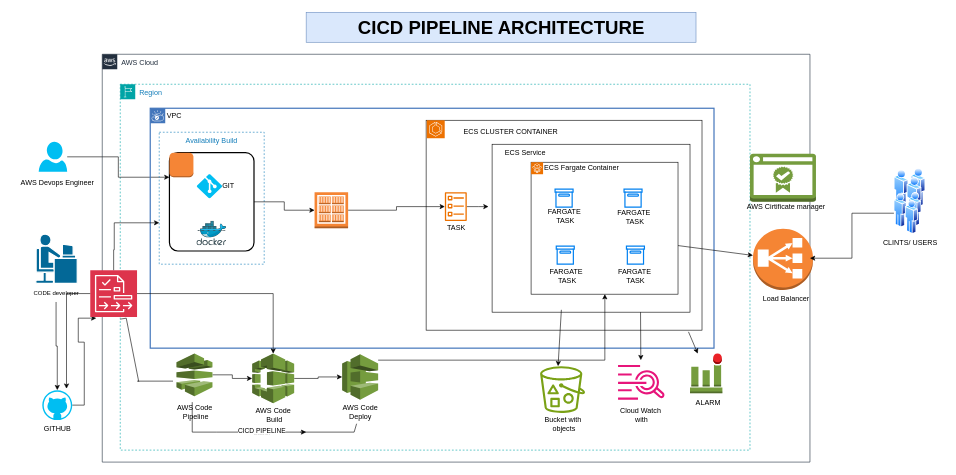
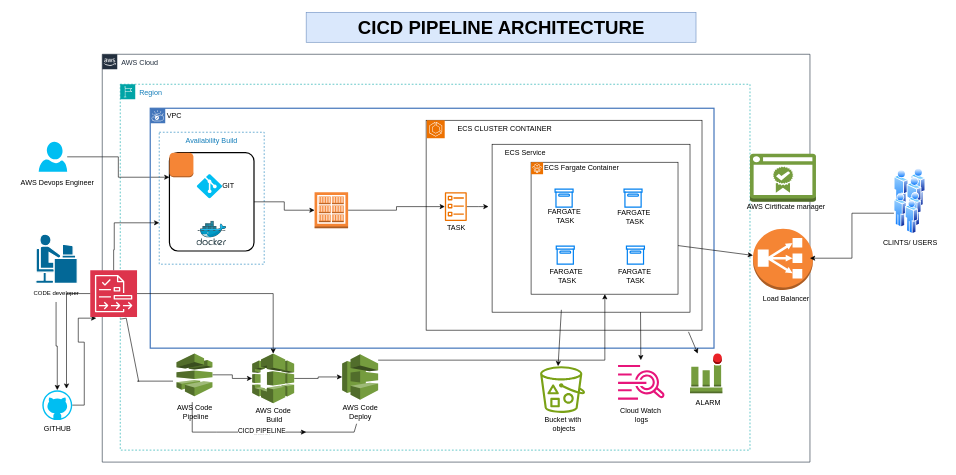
  <mxCell id="0" />
  <mxCell id="1" parent="0" />
  <mxCell id="2" value="Region" style="points=[[0,0],[0.25,0],[0.5,0],[0.75,0],[1,0],[1,0.25],[1,0.5],[1,0.75],[1,1],[0.75,1],[0.5,1],[0.25,1],[0,1],[0,0.75],[0,0.5],[0,0.25]];outlineConnect=0;gradientColor=none;html=1;whiteSpace=wrap;fontSize=12;fontStyle=0;container=1;pointerEvents=0;collapsible=0;recursiveResize=0;shape=mxgraph.aws4.group;grIcon=mxgraph.aws4.group_region;strokeColor=#00A4A6;fillColor=none;verticalAlign=top;align=left;spacingLeft=30;fontColor=#147EBA;dashed=1;" vertex="1" parent="1"><mxGeometry x="200" y="140" width="1050" height="610" as="geometry" /></mxCell>
  <mxCell id="3" value="" style="edgeStyle=orthogonalEdgeStyle;rounded=0;orthogonalLoop=1;jettySize=auto;html=1;" edge="1" parent="2" source="4" target="7"><mxGeometry relative="1" as="geometry" /></mxCell>
  <mxCell id="4" value="" style="outlineConnect=0;dashed=0;verticalLabelPosition=bottom;verticalAlign=top;align=center;html=1;shape=mxgraph.aws3.codepipeline;fillColor=#759C3E;gradientColor=none;" vertex="1" parent="2"><mxGeometry x="93.75" y="449" width="60" height="71" as="geometry" /></mxCell>
  <mxCell id="5" value="AWS Code&lt;div&gt;&amp;nbsp;Pipeline&lt;/div&gt;" style="text;html=1;align=center;verticalAlign=middle;resizable=0;points=[];autosize=1;strokeColor=none;fillColor=none;" vertex="1" parent="2"><mxGeometry x="83.75" y="526" width="80" height="40" as="geometry" /></mxCell>
  <mxCell id="6" value="" style="edgeStyle=orthogonalEdgeStyle;rounded=0;orthogonalLoop=1;jettySize=auto;html=1;" edge="1" parent="2" source="7" target="9"><mxGeometry relative="1" as="geometry" /></mxCell>
  <mxCell id="7" value="" style="outlineConnect=0;dashed=0;verticalLabelPosition=bottom;verticalAlign=top;align=center;html=1;shape=mxgraph.aws3.codebuild;fillColor=#759C3E;gradientColor=none;" vertex="1" parent="2"><mxGeometry x="220" y="449" width="70" height="83" as="geometry" /></mxCell>
  <mxCell id="8" value="AWS Code&lt;div&gt;&amp;nbsp;Build&lt;/div&gt;" style="text;html=1;align=center;verticalAlign=middle;resizable=0;points=[];autosize=1;strokeColor=none;fillColor=none;" vertex="1" parent="2"><mxGeometry x="215" y="532" width="80" height="40" as="geometry" /></mxCell>
  <mxCell id="9" value="" style="outlineConnect=0;dashed=0;verticalLabelPosition=bottom;verticalAlign=top;align=center;html=1;shape=mxgraph.aws3.codedeploy;fillColor=#759C3E;gradientColor=none;" vertex="1" parent="2"><mxGeometry x="370" y="450" width="60" height="76" as="geometry" /></mxCell>
  <mxCell id="10" value="AWS Code&lt;div&gt;Deploy&lt;/div&gt;" style="text;html=1;align=center;verticalAlign=middle;resizable=0;points=[];autosize=1;strokeColor=none;fillColor=none;" vertex="1" parent="2"><mxGeometry x="360" y="526" width="80" height="40" as="geometry" /></mxCell>
  <mxCell id="11" value="" style="sketch=0;outlineConnect=0;fontColor=#232F3E;gradientColor=none;fillColor=#7AA116;strokeColor=none;dashed=0;verticalLabelPosition=bottom;verticalAlign=top;align=center;html=1;fontSize=12;fontStyle=0;aspect=fixed;pointerEvents=1;shape=mxgraph.aws4.bucket_with_objects;" vertex="1" parent="2"><mxGeometry x="700" y="470" width="75" height="78" as="geometry" /></mxCell>
  <mxCell id="12" value="Bucket with&lt;div&gt;&amp;nbsp;objects&lt;/div&gt;" style="text;html=1;align=center;verticalAlign=middle;resizable=0;points=[];autosize=1;strokeColor=none;fillColor=none;" vertex="1" parent="2"><mxGeometry x="697.5" y="546" width="80" height="40" as="geometry" /></mxCell>
  <mxCell id="13" value="" style="sketch=0;outlineConnect=0;fontColor=#232F3E;gradientColor=none;fillColor=#E7157B;strokeColor=none;dashed=0;verticalLabelPosition=bottom;verticalAlign=top;align=center;html=1;fontSize=12;fontStyle=0;aspect=fixed;pointerEvents=1;shape=mxgraph.aws4.cloudwatch_logs;" vertex="1" parent="2"><mxGeometry x="830" y="468" width="78" height="58" as="geometry" /></mxCell>
- <mxCell id="14" value="Cloud Watch&amp;nbsp;&lt;div&gt;with&lt;/div&gt;" style="text;html=1;align=center;verticalAlign=middle;resizable=0;points=[];autosize=1;strokeColor=none;fillColor=none;" vertex="1" parent="2"><mxGeometry x="819" y="532" width="100" height="40" as="geometry" /></mxCell>
+ <mxCell id="14" value="Cloud Watch&amp;nbsp;&lt;div&gt;logs&lt;/div&gt;" style="text;html=1;align=center;verticalAlign=middle;resizable=0;points=[];autosize=1;strokeColor=none;fillColor=none;" vertex="1" parent="2"><mxGeometry x="819" y="532" width="100" height="40" as="geometry" /></mxCell>
  <mxCell id="15" value="" style="outlineConnect=0;dashed=0;verticalLabelPosition=bottom;verticalAlign=top;align=center;html=1;shape=mxgraph.aws3.alarm;fillColor=#759C3E;gradientColor=none;" vertex="1" parent="2"><mxGeometry x="950" y="449" width="54" height="66" as="geometry" /></mxCell>
  <mxCell id="16" value="ALARM" style="text;html=1;align=center;verticalAlign=middle;resizable=0;points=[];autosize=1;strokeColor=none;fillColor=none;" vertex="1" parent="2"><mxGeometry x="950" y="516" width="60" height="30" as="geometry" /></mxCell>
  <mxCell id="17" value="" style="edgeStyle=orthogonalEdgeStyle;rounded=0;orthogonalLoop=1;jettySize=auto;html=1;entryX=0;entryY=0.25;entryDx=0;entryDy=0;" edge="1" parent="1" source="18" target="52"><mxGeometry relative="1" as="geometry" /></mxCell>
  <mxCell id="18" value="" style="verticalLabelPosition=bottom;html=1;verticalAlign=top;align=center;strokeColor=none;fillColor=#00BEF2;shape=mxgraph.azure.user;" vertex="1" parent="1"><mxGeometry x="64" y="236" width="47.5" height="50" as="geometry" /></mxCell>
  <mxCell id="19" value="AWS Devops Engineer" style="text;html=1;align=center;verticalAlign=middle;resizable=0;points=[];autosize=1;strokeColor=none;fillColor=none;perimeterSpacing=1;" vertex="1" parent="1"><mxGeometry x="20" y="290" width="150" height="30" as="geometry" /></mxCell>
  <mxCell id="20" value="" style="shape=mxgraph.cisco.people.androgenous_person;html=1;pointerEvents=1;dashed=0;fillColor=#036897;strokeColor=#ffffff;strokeWidth=2;verticalLabelPosition=bottom;verticalAlign=top;align=center;outlineConnect=0;" vertex="1" parent="1"><mxGeometry x="59.25" y="390" width="69" height="82" as="geometry" /></mxCell>
  <mxCell id="21" value="" style="edgeStyle=orthogonalEdgeStyle;rounded=0;orthogonalLoop=1;jettySize=auto;html=1;entryX=0.5;entryY=0;entryDx=0;entryDy=0;entryPerimeter=0;" edge="1" parent="1" source="22" target="24"><mxGeometry relative="1" as="geometry"><mxPoint x="93" y="583" as="targetPoint" /></mxGeometry></mxCell>
  <mxCell id="22" value="&lt;font size=&quot;1&quot;&gt;CODE developer&lt;/font&gt;" style="text;html=1;align=center;verticalAlign=middle;resizable=0;points=[];autosize=1;strokeColor=none;fillColor=none;" vertex="1" parent="1"><mxGeometry x="43" y="473" width="100" height="30" as="geometry" /></mxCell>
  <mxCell id="23" value="" style="edgeStyle=orthogonalEdgeStyle;rounded=0;orthogonalLoop=1;jettySize=auto;html=1;" edge="1" parent="1" source="24"><mxGeometry relative="1" as="geometry"><mxPoint x="160" y="530" as="targetPoint" /><Array as="points"><mxPoint x="140" y="675" /><mxPoint x="140" y="570" /><mxPoint x="130" y="570" /><mxPoint x="130" y="530" /><mxPoint x="150" y="530" /></Array></mxGeometry></mxCell>
  <mxCell id="24" value="" style="verticalLabelPosition=bottom;html=1;verticalAlign=top;align=center;strokeColor=none;fillColor=#00BEF2;shape=mxgraph.azure.github_code;pointerEvents=1;" vertex="1" parent="1"><mxGeometry x="70" y="650" width="50" height="50" as="geometry" /></mxCell>
  <mxCell id="25" value="GITHUB" style="text;html=1;align=center;verticalAlign=middle;resizable=0;points=[];autosize=1;strokeColor=none;fillColor=none;" vertex="1" parent="1"><mxGeometry x="60" y="700" width="70" height="30" as="geometry" /></mxCell>
  <mxCell id="26" value="AWS Cloud" style="points=[[0,0],[0.25,0],[0.5,0],[0.75,0],[1,0],[1,0.25],[1,0.5],[1,0.75],[1,1],[0.75,1],[0.5,1],[0.25,1],[0,1],[0,0.75],[0,0.5],[0,0.25]];outlineConnect=0;gradientColor=none;html=1;whiteSpace=wrap;fontSize=12;fontStyle=0;container=1;pointerEvents=0;collapsible=0;recursiveResize=0;shape=mxgraph.aws4.group;grIcon=mxgraph.aws4.group_aws_cloud_alt;strokeColor=#232F3E;fillColor=none;verticalAlign=top;align=left;spacingLeft=30;fontColor=#232F3E;dashed=0;" vertex="1" parent="1"><mxGeometry x="170" y="90" width="1180" height="680" as="geometry" /></mxCell>
  <mxCell id="27" value="" style="sketch=0;points=[[0,0,0],[0.25,0,0],[0.5,0,0],[0.75,0,0],[1,0,0],[0,1,0],[0.25,1,0],[0.5,1,0],[0.75,1,0],[1,1,0],[0,0.25,0],[0,0.5,0],[0,0.75,0],[1,0.25,0],[1,0.5,0],[1,0.75,0]];outlineConnect=0;fontColor=#232F3E;fillColor=#DD344C;strokeColor=#ffffff;dashed=0;verticalLabelPosition=bottom;verticalAlign=top;align=center;html=1;fontSize=12;fontStyle=0;aspect=fixed;shape=mxgraph.aws4.resourceIcon;resIcon=mxgraph.aws4.audit_manager;" vertex="1" parent="26"><mxGeometry x="-20" y="360" width="78" height="78" as="geometry" /></mxCell>
  <mxCell id="28" value="" style="outlineConnect=0;dashed=0;verticalLabelPosition=bottom;verticalAlign=top;align=center;html=1;shape=mxgraph.aws3.classic_load_balancer;fillColor=#F58534;gradientColor=none;aspect=fixed;" vertex="1" parent="26"><mxGeometry x="1085" y="291" width="100" height="102" as="geometry" /></mxCell>
  <mxCell id="29" value="" style="outlineConnect=0;dashed=0;verticalLabelPosition=bottom;verticalAlign=top;align=center;html=1;shape=mxgraph.aws3.certificate_manager_2;fillColor=#759C3E;gradientColor=none;" vertex="1" parent="26"><mxGeometry x="1080" y="166" width="110" height="80" as="geometry" /></mxCell>
  <mxCell id="30" value="Load Balancer" style="text;html=1;align=center;verticalAlign=middle;resizable=0;points=[];autosize=1;strokeColor=none;fillColor=none;" vertex="1" parent="26"><mxGeometry x="1090" y="393" width="100" height="30" as="geometry" /></mxCell>
  <mxCell id="31" value="AWS Cirtificate manager" style="text;html=1;align=center;verticalAlign=middle;resizable=0;points=[];autosize=1;strokeColor=none;fillColor=none;" vertex="1" parent="26"><mxGeometry x="1065" y="240" width="150" height="30" as="geometry" /></mxCell>
  <mxCell id="32" value="" style="line;strokeWidth=1;rotatable=0;dashed=0;labelPosition=right;align=left;verticalAlign=middle;spacingTop=0;spacingLeft=6;points=[];portConstraint=eastwest;" vertex="1" parent="26"><mxGeometry x="58" y="540" width="60" height="10" as="geometry" /></mxCell>
  <mxCell id="33" value="" style="endArrow=classic;html=1;rounded=0;" edge="1" parent="26"><mxGeometry relative="1" as="geometry"><mxPoint x="190" y="630" as="sourcePoint" /><mxPoint x="340" y="630" as="targetPoint" /></mxGeometry></mxCell>
  <mxCell id="34" value="Label" style="edgeLabel;resizable=0;html=1;;align=center;verticalAlign=middle;" connectable="0" vertex="1" parent="33"><mxGeometry relative="1" as="geometry" /></mxCell>
  <mxCell id="35" value="CICD PIPELINE" style="edgeLabel;html=1;align=center;verticalAlign=middle;resizable=0;points=[];" vertex="1" connectable="0" parent="33"><mxGeometry x="0.011" y="3" relative="1" as="geometry"><mxPoint x="-1" as="offset" /></mxGeometry></mxCell>
  <mxCell id="36" value="VPC" style="shape=mxgraph.ibm.box;prType=vpc;fontStyle=0;verticalAlign=top;align=left;spacingLeft=32;spacingTop=4;fillColor=none;rounded=0;whiteSpace=wrap;html=1;strokeColor=#4376BB;strokeWidth=2;dashed=0;container=1;spacing=-4;collapsible=0;expand=0;recursiveResize=0;" vertex="1" parent="1"><mxGeometry x="250" y="180" width="940" height="400" as="geometry" /></mxCell>
  <mxCell id="37" value="Availability Build" style="fillColor=none;strokeColor=#147EBA;dashed=1;verticalAlign=top;fontStyle=0;fontColor=#147EBA;whiteSpace=wrap;html=1;" vertex="1" parent="36"><mxGeometry x="15" y="40" width="175" height="220" as="geometry" /></mxCell>
  <mxCell id="38" value="" style="rounded=0;whiteSpace=wrap;html=1;" vertex="1" parent="36"><mxGeometry x="460" y="20" width="460" height="350" as="geometry" /></mxCell>
- <mxCell id="39" value="ECS CLUSTER CONTAINER" style="text;html=1;align=center;verticalAlign=middle;resizable=0;points=[];autosize=1;strokeColor=none;fillColor=none;" vertex="1" parent="36"><mxGeometry x="511" y="24" width="180" height="30" as="geometry" /></mxCell>
+ <mxCell id="39" value="ECS CLUSTER CONTAINER" style="text;html=1;align=center;verticalAlign=middle;resizable=0;points=[];autosize=1;strokeColor=none;fillColor=none;" vertex="1" parent="36"><mxGeometry x="501" y="19" width="180" height="30" as="geometry" /></mxCell>
  <mxCell id="40" value="" style="rounded=0;whiteSpace=wrap;html=1;" vertex="1" parent="36"><mxGeometry x="570" y="60" width="330" height="280" as="geometry" /></mxCell>
  <mxCell id="41" value="ECS Service" style="text;html=1;align=center;verticalAlign=middle;resizable=0;points=[];autosize=1;strokeColor=none;fillColor=none;" vertex="1" parent="36"><mxGeometry x="580" y="60" width="90" height="30" as="geometry" /></mxCell>
  <mxCell id="42" value="" style="rounded=0;whiteSpace=wrap;html=1;" vertex="1" parent="36"><mxGeometry x="635" y="90" width="245" height="220" as="geometry" /></mxCell>
  <mxCell id="43" value="" style="sketch=0;points=[[0,0,0],[0.25,0,0],[0.5,0,0],[0.75,0,0],[1,0,0],[0,1,0],[0.25,1,0],[0.5,1,0],[0.75,1,0],[1,1,0],[0,0.25,0],[0,0.5,0],[0,0.75,0],[1,0.25,0],[1,0.5,0],[1,0.75,0]];outlineConnect=0;fontColor=#232F3E;fillColor=#ED7100;strokeColor=#ffffff;dashed=0;verticalLabelPosition=bottom;verticalAlign=top;align=center;html=1;fontSize=12;fontStyle=0;aspect=fixed;shape=mxgraph.aws4.resourceIcon;resIcon=mxgraph.aws4.ecs;" vertex="1" parent="36"><mxGeometry x="461" y="20" width="30" height="30" as="geometry" /></mxCell>
  <mxCell id="44" value="" style="sketch=0;points=[[0,0,0],[0.25,0,0],[0.5,0,0],[0.75,0,0],[1,0,0],[0,1,0],[0.25,1,0],[0.5,1,0],[0.75,1,0],[1,1,0],[0,0.25,0],[0,0.5,0],[0,0.75,0],[1,0.25,0],[1,0.5,0],[1,0.75,0]];outlineConnect=0;fontColor=#232F3E;fillColor=#ED7100;strokeColor=#ffffff;dashed=0;verticalLabelPosition=bottom;verticalAlign=top;align=center;html=1;fontSize=12;fontStyle=0;aspect=fixed;shape=mxgraph.aws4.resourceIcon;resIcon=mxgraph.aws4.fargate;" vertex="1" parent="36"><mxGeometry x="635" y="90" width="20" height="20" as="geometry" /></mxCell>
  <mxCell id="45" value="ECS&amp;nbsp;&lt;span style=&quot;background-color: transparent; color: light-dark(rgb(0, 0, 0), rgb(255, 255, 255));&quot;&gt;Fargate Container&lt;/span&gt;" style="text;html=1;align=center;verticalAlign=middle;resizable=0;points=[];autosize=1;strokeColor=none;fillColor=none;" vertex="1" parent="36"><mxGeometry x="644" y="85" width="150" height="30" as="geometry" /></mxCell>
  <mxCell id="46" value="" style="outlineConnect=0;dashed=0;verticalLabelPosition=bottom;verticalAlign=top;align=center;html=1;shape=mxgraph.aws3.ecr_registry;fillColor=#F58534;gradientColor=none;" vertex="1" parent="36"><mxGeometry x="274" y="140" width="56" height="60" as="geometry" /></mxCell>
  <mxCell id="47" value="" style="edgeStyle=orthogonalEdgeStyle;rounded=0;orthogonalLoop=1;jettySize=auto;html=1;" edge="1" parent="36" source="48"><mxGeometry relative="1" as="geometry"><mxPoint x="564" y="164" as="targetPoint" /></mxGeometry></mxCell>
  <mxCell id="48" value="" style="sketch=0;outlineConnect=0;fontColor=#232F3E;gradientColor=none;fillColor=#ED7100;strokeColor=none;dashed=0;verticalLabelPosition=bottom;verticalAlign=top;align=center;html=1;fontSize=12;fontStyle=0;aspect=fixed;pointerEvents=1;shape=mxgraph.aws4.ecs_task;" vertex="1" parent="36"><mxGeometry x="491" y="140" width="37" height="48" as="geometry" /></mxCell>
  <mxCell id="49" value="TASK" style="text;html=1;align=center;verticalAlign=middle;resizable=0;points=[];autosize=1;strokeColor=none;fillColor=none;" vertex="1" parent="36"><mxGeometry x="484.5" y="184" width="50" height="30" as="geometry" /></mxCell>
  <mxCell id="50" value="" style="edgeStyle=orthogonalEdgeStyle;rounded=0;orthogonalLoop=1;jettySize=auto;html=1;" edge="1" parent="36" source="46" target="48"><mxGeometry relative="1" as="geometry"><mxPoint x="424.5" y="170" as="targetPoint" /></mxGeometry></mxCell>
  <mxCell id="51" value="" style="edgeStyle=orthogonalEdgeStyle;rounded=0;orthogonalLoop=1;jettySize=auto;html=1;" edge="1" parent="36" source="52" target="46"><mxGeometry relative="1" as="geometry" /></mxCell>
  <mxCell id="52" value="" style="rounded=1;arcSize=10;dashed=0;fillColor=none;gradientColor=none;strokeWidth=2;" vertex="1" parent="36"><mxGeometry x="32" y="74" width="141" height="164" as="geometry" /></mxCell>
  <mxCell id="53" value="" style="dashed=0;html=1;shape=mxgraph.aws3.instance;fillColor=#F58536;gradientColor=none;dashed=0;" vertex="1" parent="36"><mxGeometry x="32" y="74" width="40" height="41" as="geometry" /></mxCell>
  <mxCell id="54" value="" style="verticalLabelPosition=bottom;html=1;verticalAlign=top;align=center;strokeColor=none;fillColor=#00BEF2;shape=mxgraph.azure.git_repository;" vertex="1" parent="36"><mxGeometry x="77.5" y="110" width="42.5" height="40" as="geometry" /></mxCell>
  <mxCell id="55" value="" style="image;sketch=0;aspect=fixed;html=1;points=[];align=center;fontSize=12;image=img/lib/mscae/Docker.svg;" vertex="1" parent="36"><mxGeometry x="77.5" y="188" width="50" height="41" as="geometry" /></mxCell>
  <mxCell id="56" value="GIT" style="text;html=1;align=center;verticalAlign=middle;resizable=0;points=[];autosize=1;strokeColor=none;fillColor=none;" vertex="1" parent="36"><mxGeometry x="110" y="115" width="40" height="30" as="geometry" /></mxCell>
  <mxCell id="57" value="" style="html=1;verticalLabelPosition=bottom;align=center;labelBackgroundColor=#ffffff;verticalAlign=top;strokeWidth=2;strokeColor=#0080F0;shadow=0;dashed=0;shape=mxgraph.ios7.icons.box;" vertex="1" parent="36"><mxGeometry x="675" y="135" width="30" height="30" as="geometry" /></mxCell>
  <mxCell id="58" value="" style="html=1;verticalLabelPosition=bottom;align=center;labelBackgroundColor=#ffffff;verticalAlign=top;strokeWidth=2;strokeColor=#0080F0;shadow=0;dashed=0;shape=mxgraph.ios7.icons.box;" vertex="1" parent="36"><mxGeometry x="790" y="135" width="30" height="30" as="geometry" /></mxCell>
  <mxCell id="59" value="" style="html=1;verticalLabelPosition=bottom;align=center;labelBackgroundColor=#ffffff;verticalAlign=top;strokeWidth=2;strokeColor=#0080F0;shadow=0;dashed=0;shape=mxgraph.ios7.icons.box;" vertex="1" parent="36"><mxGeometry x="677" y="230" width="30" height="30" as="geometry" /></mxCell>
  <mxCell id="60" value="" style="html=1;verticalLabelPosition=bottom;align=center;labelBackgroundColor=#ffffff;verticalAlign=top;strokeWidth=2;strokeColor=#0080F0;shadow=0;dashed=0;shape=mxgraph.ios7.icons.box;" vertex="1" parent="36"><mxGeometry x="794" y="230" width="30" height="30" as="geometry" /></mxCell>
  <mxCell id="61" value="FARGATE&amp;nbsp;&lt;div&gt;TASK&lt;/div&gt;" style="text;html=1;align=center;verticalAlign=middle;resizable=0;points=[];autosize=1;strokeColor=none;fillColor=none;" vertex="1" parent="36"><mxGeometry x="652" y="160" width="80" height="40" as="geometry" /></mxCell>
  <mxCell id="62" value="FARGATE&amp;nbsp;&lt;div&gt;TASK&lt;/div&gt;" style="text;html=1;align=center;verticalAlign=middle;resizable=0;points=[];autosize=1;strokeColor=none;fillColor=none;" vertex="1" parent="36"><mxGeometry x="655" y="260" width="80" height="40" as="geometry" /></mxCell>
  <mxCell id="63" value="FARGATE&amp;nbsp;&lt;div&gt;TASK&lt;/div&gt;" style="text;html=1;align=center;verticalAlign=middle;resizable=0;points=[];autosize=1;strokeColor=none;fillColor=none;" vertex="1" parent="36"><mxGeometry x="769" y="260" width="80" height="40" as="geometry" /></mxCell>
  <mxCell id="64" value="" style="edgeStyle=none;orthogonalLoop=1;jettySize=auto;html=1;rounded=0;" edge="1" parent="36" target="28"><mxGeometry width="100" relative="1" as="geometry"><mxPoint x="880" y="228.95" as="sourcePoint" /><mxPoint x="980" y="228.95" as="targetPoint" /><Array as="points" /></mxGeometry></mxCell>
  <mxCell id="65" value="" style="image;aspect=fixed;perimeter=ellipsePerimeter;html=1;align=center;shadow=0;dashed=0;spacingTop=3;image=img/lib/active_directory/users.svg;" vertex="1" parent="1"><mxGeometry x="1490" y="279.7" width="53" height="80.3" as="geometry" /></mxCell>
  <mxCell id="66" value="" style="edgeStyle=orthogonalEdgeStyle;rounded=0;orthogonalLoop=1;jettySize=auto;html=1;" edge="1" parent="1" source="67" target="26"><mxGeometry relative="1" as="geometry" /></mxCell>
  <mxCell id="67" value="" style="image;aspect=fixed;perimeter=ellipsePerimeter;html=1;align=center;shadow=0;dashed=0;spacingTop=3;image=img/lib/active_directory/users.svg;" vertex="1" parent="1"><mxGeometry x="1490" y="320" width="46.2" height="70" as="geometry" /></mxCell>
  <mxCell id="68" value="CLINTS/ USERS" style="text;html=1;align=center;verticalAlign=middle;resizable=0;points=[];autosize=1;strokeColor=none;fillColor=none;" vertex="1" parent="1"><mxGeometry x="1461.5" y="390" width="110" height="30" as="geometry" /></mxCell>
  <mxCell id="69" value="CICD PIPELINE ARCHITECTURE" style="text;html=1;align=center;verticalAlign=middle;resizable=0;points=[];autosize=1;strokeColor=#6c8ebf;fillColor=#dae8fc;fontSize=31;fontStyle=1" vertex="1" parent="1"><mxGeometry x="510" y="20" width="650" height="50" as="geometry" /></mxCell>
  <mxCell id="70" value="" style="edgeStyle=orthogonalEdgeStyle;rounded=0;orthogonalLoop=1;jettySize=auto;html=1;" edge="1" parent="1" source="27" target="37"><mxGeometry relative="1" as="geometry"><mxPoint x="189" y="371" as="targetPoint" /><Array as="points"><mxPoint x="189" y="416" /><mxPoint x="190" y="416" /><mxPoint x="190" y="371" /></Array></mxGeometry></mxCell>
  <mxCell id="71" value="" style="edgeStyle=orthogonalEdgeStyle;rounded=0;orthogonalLoop=1;jettySize=auto;html=1;" edge="1" parent="1" source="27" target="7"><mxGeometry relative="1" as="geometry"><mxPoint x="307" y="499" as="targetPoint" /></mxGeometry></mxCell>
  <mxCell id="72" value="" style="edgeStyle=orthogonalEdgeStyle;rounded=0;orthogonalLoop=1;jettySize=auto;html=1;entryX=0.808;entryY=-0.048;entryDx=0;entryDy=0;entryPerimeter=0;" edge="1" parent="1" source="27" target="24"><mxGeometry relative="1" as="geometry"><mxPoint x="189" y="627" as="targetPoint" /></mxGeometry></mxCell>
  <mxCell id="73" value="" style="endArrow=none;html=1;rounded=0;entryX=0.048;entryY=0.616;entryDx=0;entryDy=0;entryPerimeter=0;" edge="1" parent="1" source="2" target="32"><mxGeometry relative="1" as="geometry"><mxPoint x="170" y="700" as="sourcePoint" /><mxPoint x="330" y="700" as="targetPoint" /><Array as="points"><mxPoint x="210" y="530" /></Array></mxGeometry></mxCell>
  <mxCell id="74" value="" style="edgeStyle=orthogonalEdgeStyle;rounded=0;orthogonalLoop=1;jettySize=auto;html=1;" edge="1" parent="1" source="9" target="42"><mxGeometry relative="1" as="geometry"><mxPoint x="710" y="628" as="targetPoint" /><Array as="points"><mxPoint x="1008" y="600" /></Array></mxGeometry></mxCell>
  <mxCell id="75" value="" style="edgeStyle=none;orthogonalLoop=1;jettySize=auto;html=1;rounded=0;exitX=0.35;exitY=0.986;exitDx=0;exitDy=0;exitPerimeter=0;entryX=0.4;entryY=0;entryDx=0;entryDy=0;entryPerimeter=0;" edge="1" parent="1" source="40" target="11"><mxGeometry width="100" relative="1" as="geometry"><mxPoint x="730" y="840" as="sourcePoint" /><mxPoint x="830" y="840" as="targetPoint" /><Array as="points" /></mxGeometry></mxCell>
  <mxCell id="76" value="" style="edgeStyle=none;orthogonalLoop=1;jettySize=auto;html=1;rounded=0;exitX=0.75;exitY=1;exitDx=0;exitDy=0;" edge="1" parent="1" source="40"><mxGeometry width="100" relative="1" as="geometry"><mxPoint x="970" y="840" as="sourcePoint" /><mxPoint x="1068" y="600" as="targetPoint" /><Array as="points" /></mxGeometry></mxCell>
  <mxCell id="77" value="" style="edgeStyle=none;orthogonalLoop=1;jettySize=auto;html=1;rounded=0;exitX=0.951;exitY=1.008;exitDx=0;exitDy=0;exitPerimeter=0;" edge="1" parent="1" source="38" target="15"><mxGeometry width="100" relative="1" as="geometry"><mxPoint x="1010" y="840" as="sourcePoint" /><mxPoint x="1110" y="840" as="targetPoint" /><Array as="points" /></mxGeometry></mxCell>
  <mxCell id="78" value="FARGATE&amp;nbsp;&lt;div&gt;TASK&lt;/div&gt;" style="text;html=1;align=center;verticalAlign=middle;resizable=0;points=[];autosize=1;strokeColor=none;fillColor=none;" vertex="1" parent="1"><mxGeometry x="1018" y="341" width="80" height="40" as="geometry" /></mxCell>
  <mxCell id="79" value="" style="endArrow=none;html=1;rounded=0;" edge="1" parent="1"><mxGeometry relative="1" as="geometry"><mxPoint x="320" y="670" as="sourcePoint" /><mxPoint x="360" y="720" as="targetPoint" /><Array as="points"><mxPoint x="320" y="720" /></Array></mxGeometry></mxCell>
  <mxCell id="80" value="" style="endArrow=none;html=1;rounded=0;" edge="1" parent="1" target="10"><mxGeometry relative="1" as="geometry"><mxPoint x="500" y="720" as="sourcePoint" /><mxPoint x="480" y="670" as="targetPoint" /><Array as="points"><mxPoint x="590" y="720" /></Array></mxGeometry></mxCell>
